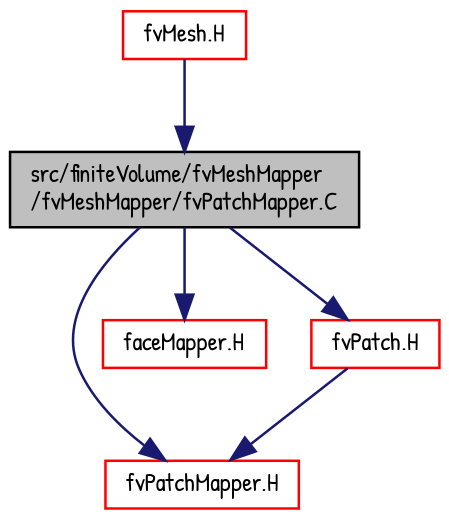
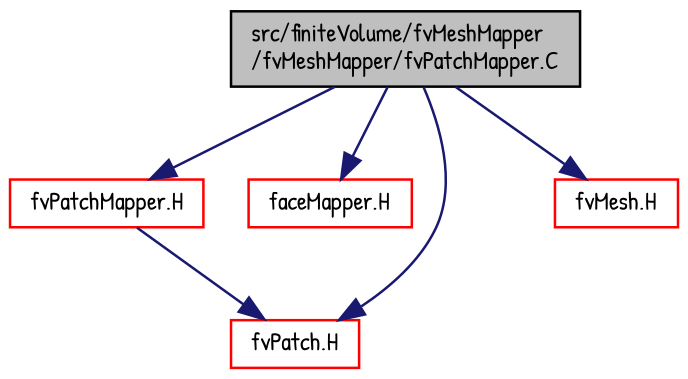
  digraph {
    fontname="Patrick Hand"
    node [color=red fontname="Patrick Hand" fontsize=10 shape=record]
    edge [color=midnightblue fontname="Patrick Hand" fontsize=10 labelfontname=FreeSans labelfontsize=10 style=solid]
    n1 [color=black fillcolor=grey75 fontcolor=black height=0.2 label="src/finiteVolume/fvMeshMapper\l/fvMeshMapper/fvPatchMapper.C" style=filled width=0.4]
    n2 [height=0.2 label="fvPatchMapper.H" width=0.4]
    n3 [height=0.2 label="faceMapper.H" width=0.4]
    n4 [height=0.2 label="fvPatch.H" width=0.4]
    n5 [height=0.2 label="fvMesh.H" width=0.4]
    n1 -> n2
    n1 -> n3
    n1 -> n4
-   n5 -> n1
-   n4 -> n2
+   n1 -> n5
+   n2 -> n4
  }
